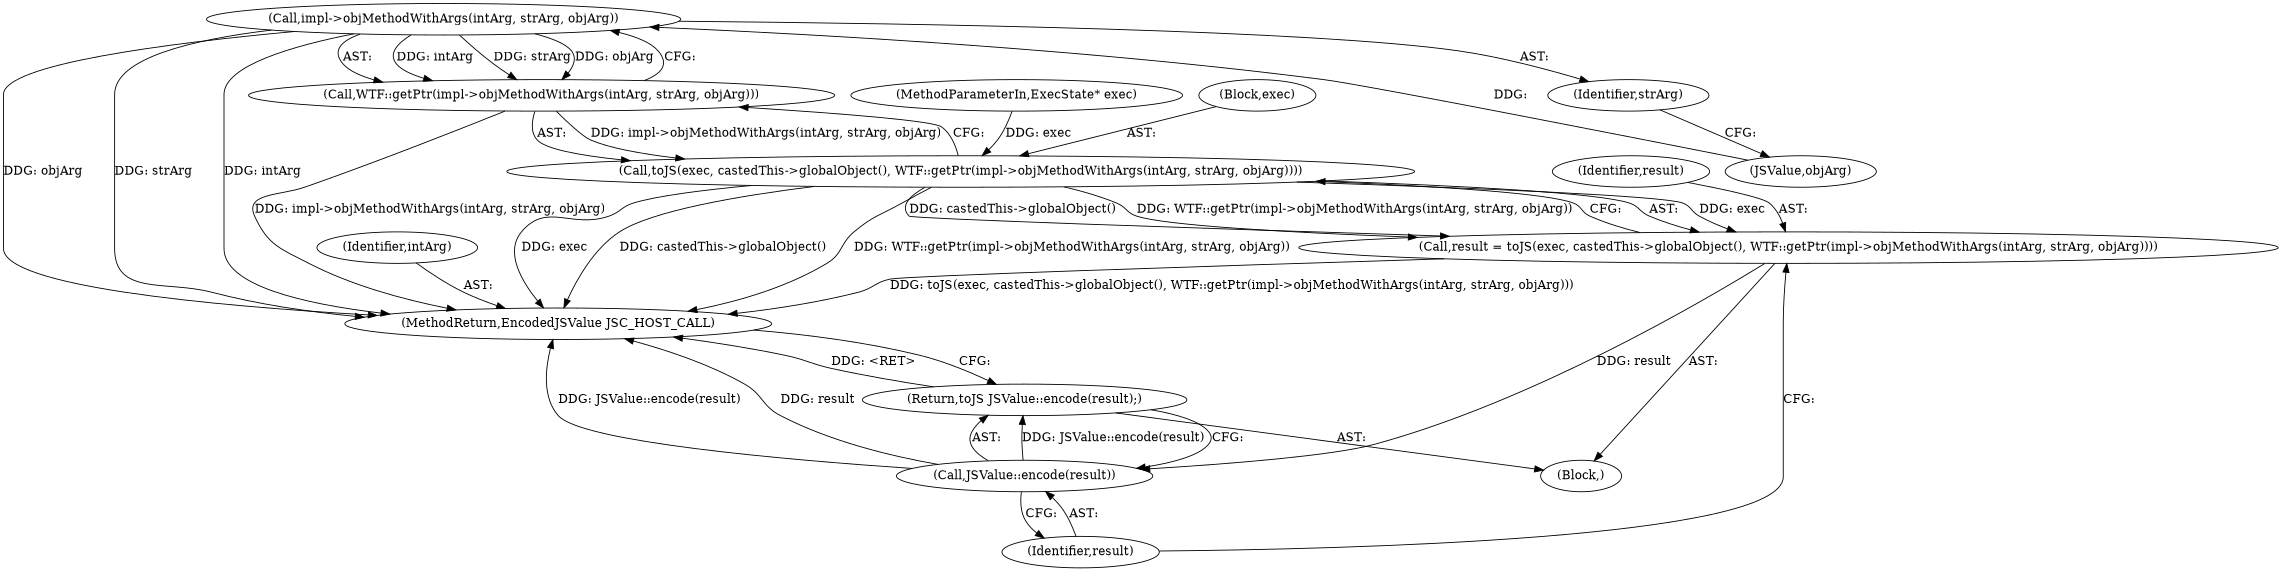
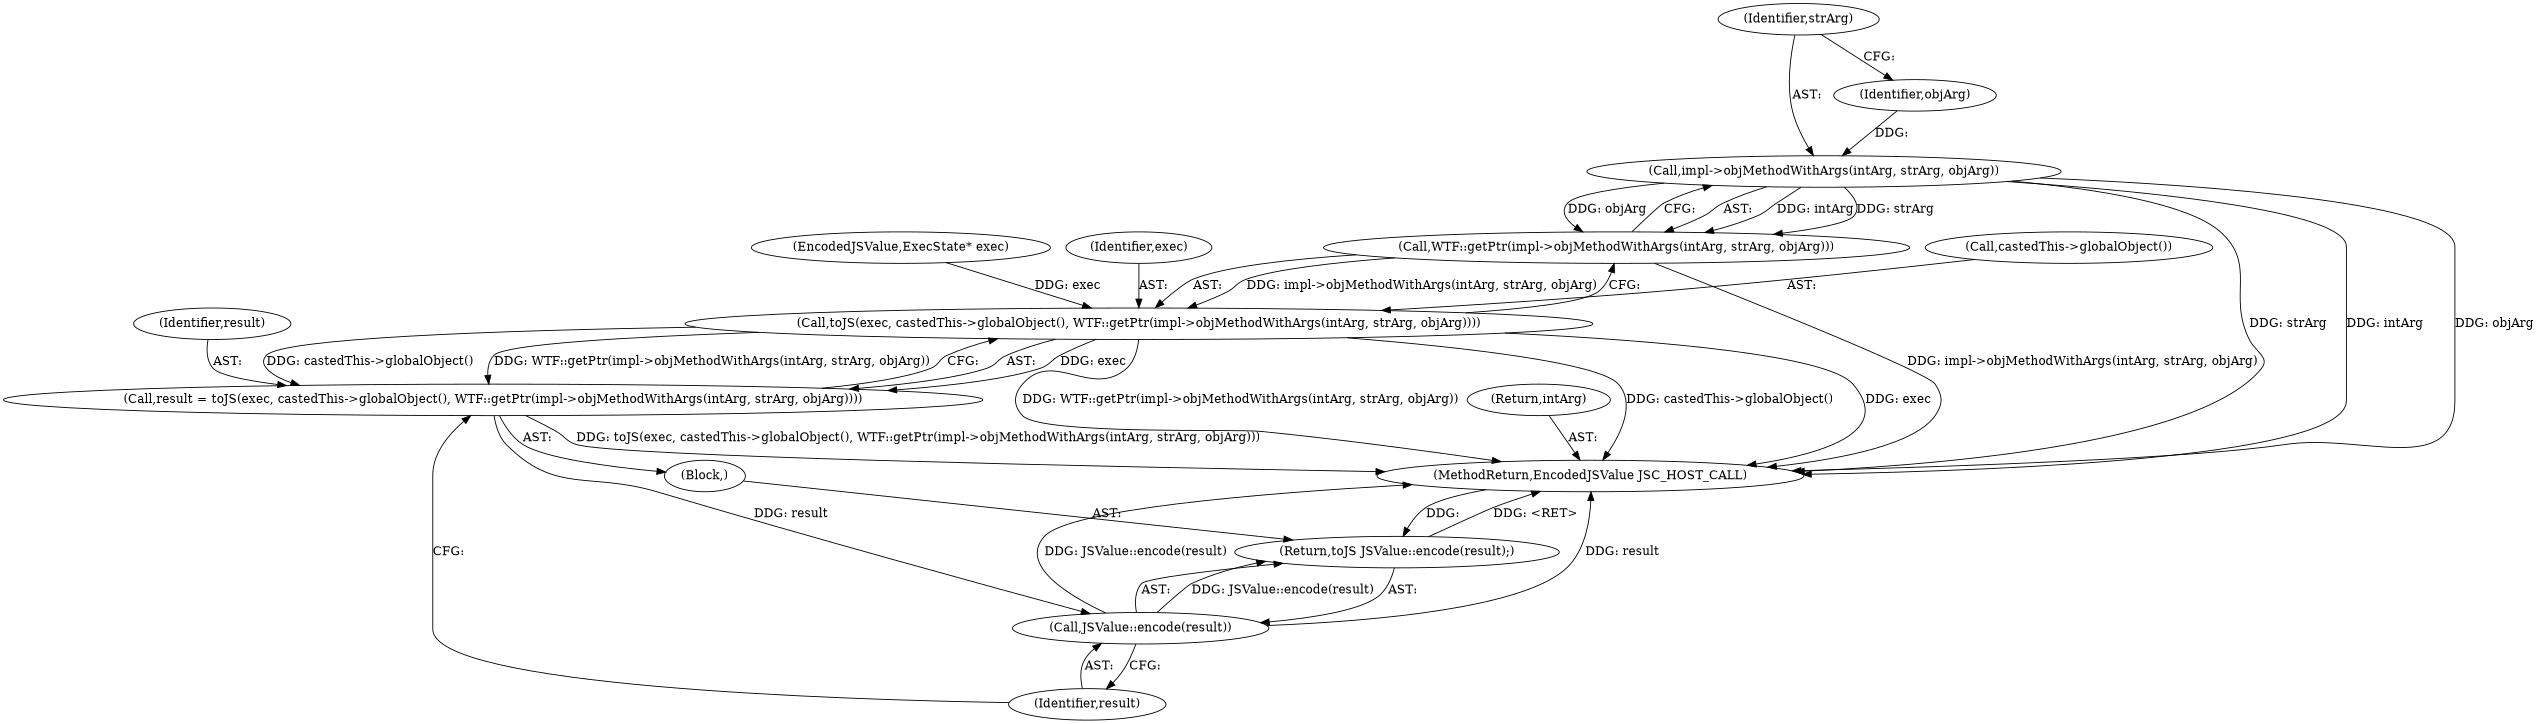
  digraph {
    n1 [label="(Call,impl->objMethodWithArgs(intArg, strArg, objArg))"]
    n2 [label="(Call,WTF::getPtr(impl->objMethodWithArgs(intArg, strArg, objArg)))"]
    n3 [label="(MethodReturn,EncodedJSValue JSC_HOST_CALL)"]
    n4 [label="(Call,toJS(exec, castedThis->globalObject(), WTF::getPtr(impl->objMethodWithArgs(intArg, strArg, objArg))))"]
    n5 [label="(Return,toJS JSValue::encode(result);)"]
-   n6 [label="(JSValue,objArg)"]
+   n6 [label="(Identifier,objArg)"]
    n7 [label="(Call,result = toJS(exec, castedThis->globalObject(), WTF::getPtr(impl->objMethodWithArgs(intArg, strArg, objArg))))"]
    n8 [label="(Call,JSValue::encode(result))"]
    n9 [label="(Block,)"]
    n10 [label="(Identifier,result)"]
    n11 [label="(Identifier,result)"]
-   n12 [label="(MethodParameterIn,ExecState* exec)"]
-   n13 [label="(Block,exec)"]
+   n12 [label="(EncodedJSValue,ExecState* exec)"]
+   n13 [label="(Identifier,exec)"]
    n14 [label="(Identifier,strArg)"]
-   n16 [label="(Identifier,intArg)"]
+   n15 [label="(Call,castedThis->globalObject())"]
+   n16 [label="(Return,intArg)"]
    n1 -> n2 [label="AST: "]
    n1 -> n2 [label="DDG: intArg"]
    n1 -> n2 [label="DDG: strArg"]
    n1 -> n2 [label="DDG: objArg"]
    n1 -> n3 [label="DDG: strArg"]
    n1 -> n3 [label="DDG: intArg"]
    n1 -> n3 [label="DDG: objArg"]
    n2 -> n1 [label="CFG: "]
    n2 -> n3 [label="DDG: impl->objMethodWithArgs(intArg, strArg, objArg)"]
    n2 -> n4 [label="AST: "]
    n2 -> n4 [label="DDG: impl->objMethodWithArgs(intArg, strArg, objArg)"]
-   n3 -> n5 [label="CFG: "]
+   n3 -> n5 [label="DDG: "]
    n4 -> n2 [label="CFG: "]
    n4 -> n3 [label="DDG: exec"]
    n4 -> n3 [label="DDG: castedThis->globalObject()"]
    n4 -> n3 [label="DDG: WTF::getPtr(impl->objMethodWithArgs(intArg, strArg, objArg))"]
    n4 -> n7 [label="AST: "]
    n4 -> n7 [label="DDG: exec"]
    n4 -> n7 [label="DDG: castedThis->globalObject()"]
    n4 -> n7 [label="DDG: WTF::getPtr(impl->objMethodWithArgs(intArg, strArg, objArg))"]
    n5 -> n3 [label="DDG: <RET>"]
-   n5 -> n8 [label="CFG: "]
-   n5 -> n9 [label="AST: "]
+   n5 -> n8 [label="AST: "]
+   n9 -> n5 [label="AST: "]
    n6 -> n1 [label="DDG: "]
    n7 -> n3 [label="DDG: toJS(exec, castedThis->globalObject(), WTF::getPtr(impl->objMethodWithArgs(intArg, strArg, objArg)))"]
    n7 -> n4 [label="CFG: "]
    n7 -> n8 [label="DDG: result"]
    n7 -> n9 [label="AST: "]
    n8 -> n3 [label="DDG: result"]
    n8 -> n3 [label="DDG: JSValue::encode(result)"]
    n8 -> n5 [label="AST: "]
    n8 -> n5 [label="DDG: JSValue::encode(result)"]
    n8 -> n10 [label="CFG: "]
    n10 -> n7 [label="CFG: "]
    n10 -> n8 [label="AST: "]
    n11 -> n7 [label="AST: "]
    n12 -> n4 [label="DDG: exec"]
    n13 -> n4 [label="AST: "]
-   n1 -> n14 [label="AST: "]
+   n14 -> n1 [label="AST: "]
    n14 -> n6 [label="CFG: "]
+   n15 -> n4 [label="AST: "]
    n16 -> n3 [label="AST: "]
  }
